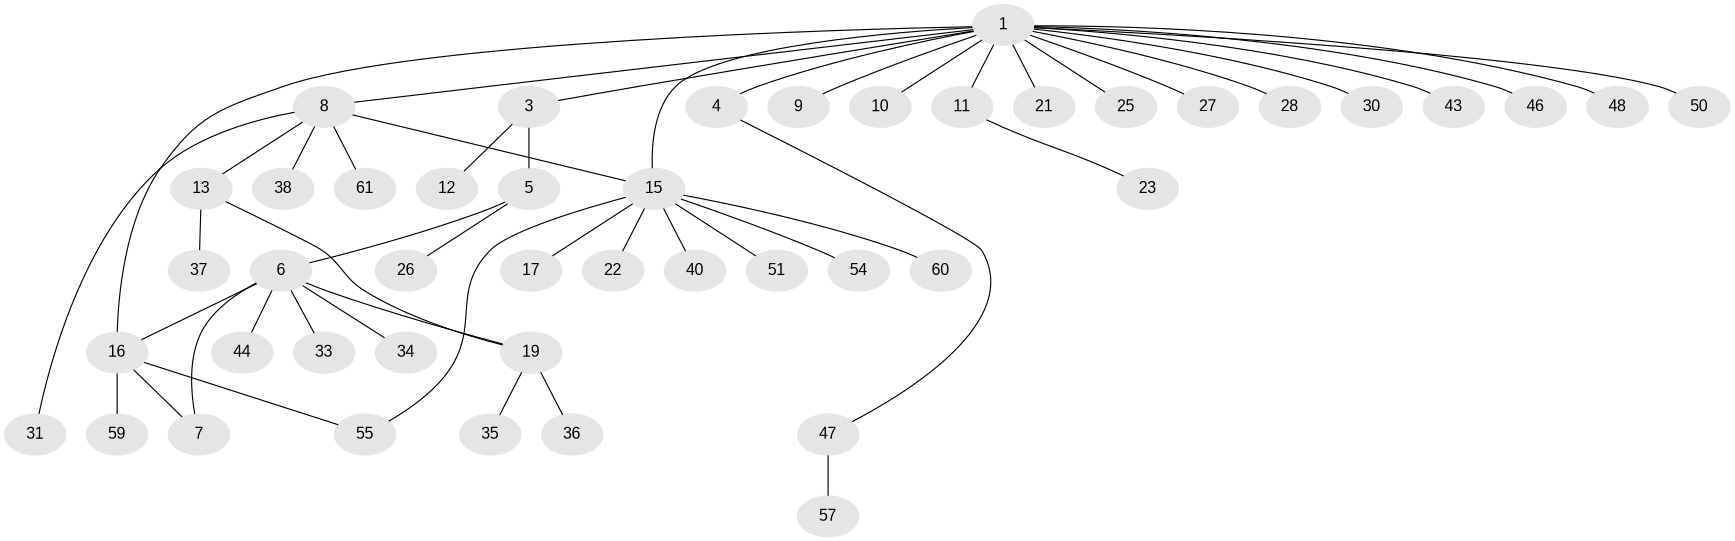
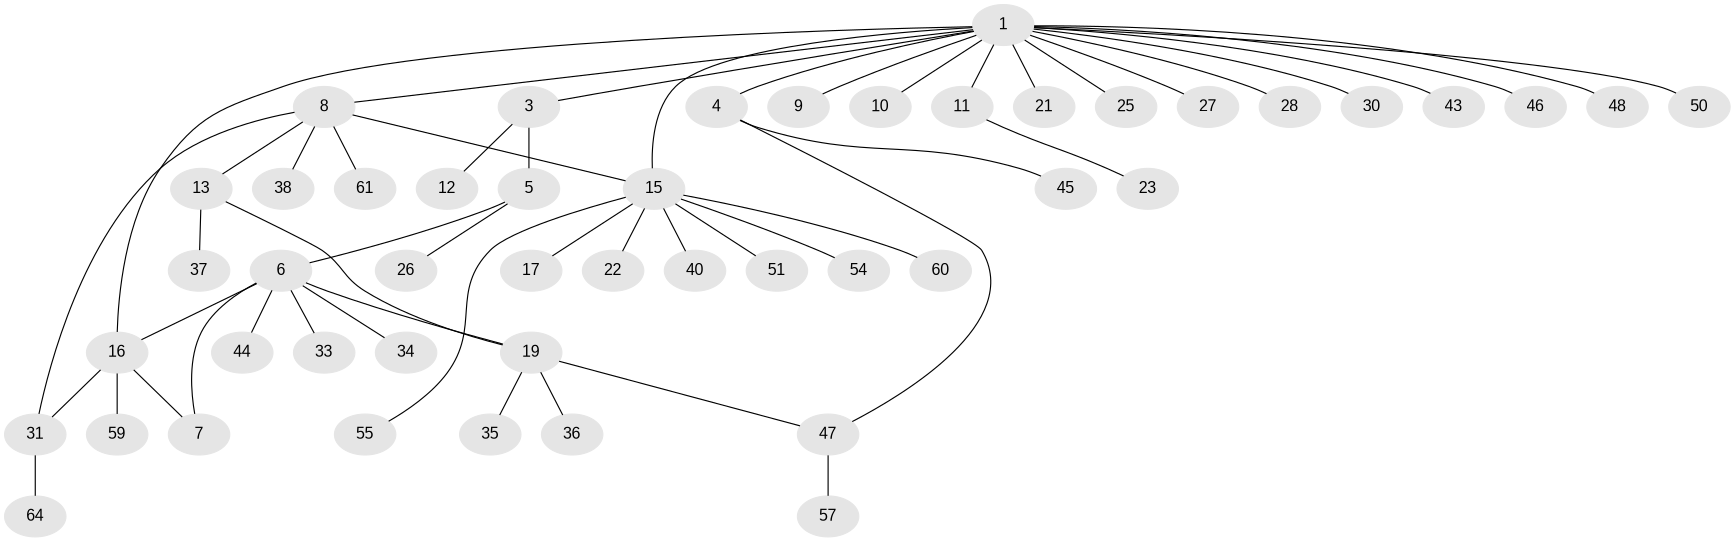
  graph {
    fontname="Liberation Sans"
    node [color=gray90 fontname="Liberation Sans" style=filled]
    edge [fontname="Liberation Sans"]
    1 [super="+2"]
    3 [super="+49"]
    4 [super="+62"]
    8 [super="+41"]
    9
    10
    11
    15 [super="+24"]
    16 [super="+32"]
    21
    25
    27
    28
    30
    43
    46
    48
    50
    5 [super="+14"]
    12
+   45 [super="+53"]
    47 [super="+58"]
    13 [super="+29"]
    31 [super="+56"]
    38
    61
    23
    17
    22
    40
    51
    54
    55
    60
    7
    59
    6 [super="+18"]
    26 [super="+42"]
    57
    19 [super="+20"]
    33
    34 [super="+52"]
    44 [super="+63"]
    35
    36
    37
+   64
    1 -- 3
    1 -- 4
    1 -- 8
    1 -- 9
    1 -- 10
    1 -- 11
    1 -- 15 [weight=2]
    1 -- 16
    1 -- 21
    1 -- 25
    1 -- 27
    1 -- 28
    1 -- 30
    1 -- 43
    1 -- 46
    1 -- 48
    1 -- 50
    3 -- 5
    3 -- 12
+   4 -- 45
    4 -- 47
    8 -- 15
    8 -- 13
    8 -- 31
    8 -- 38
    8 -- 61
    11 -- 23
    15 -- 17
    15 -- 22
    15 -- 40
    15 -- 51
    15 -- 54
    15 -- 55
    15 -- 60
-   16 -- 55
+   16 -- 31
    16 -- 7
    16 -- 59
    5 -- 6
    5 -- 26
    47 -- 57
    13 -- 19
    13 -- 37
+   31 -- 64
    6 -- 16
    6 -- 7
    6 -- 19
    6 -- 33
    6 -- 34
    6 -- 44
+   19 -- 47
    19 -- 35
    19 -- 36
  }
